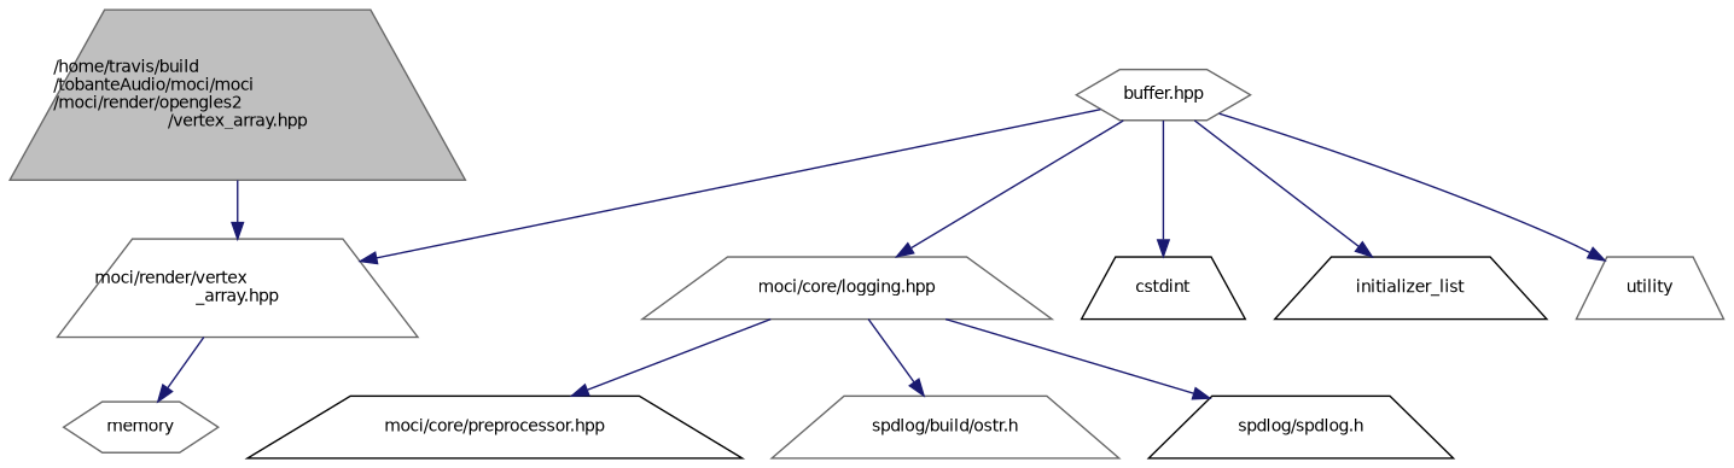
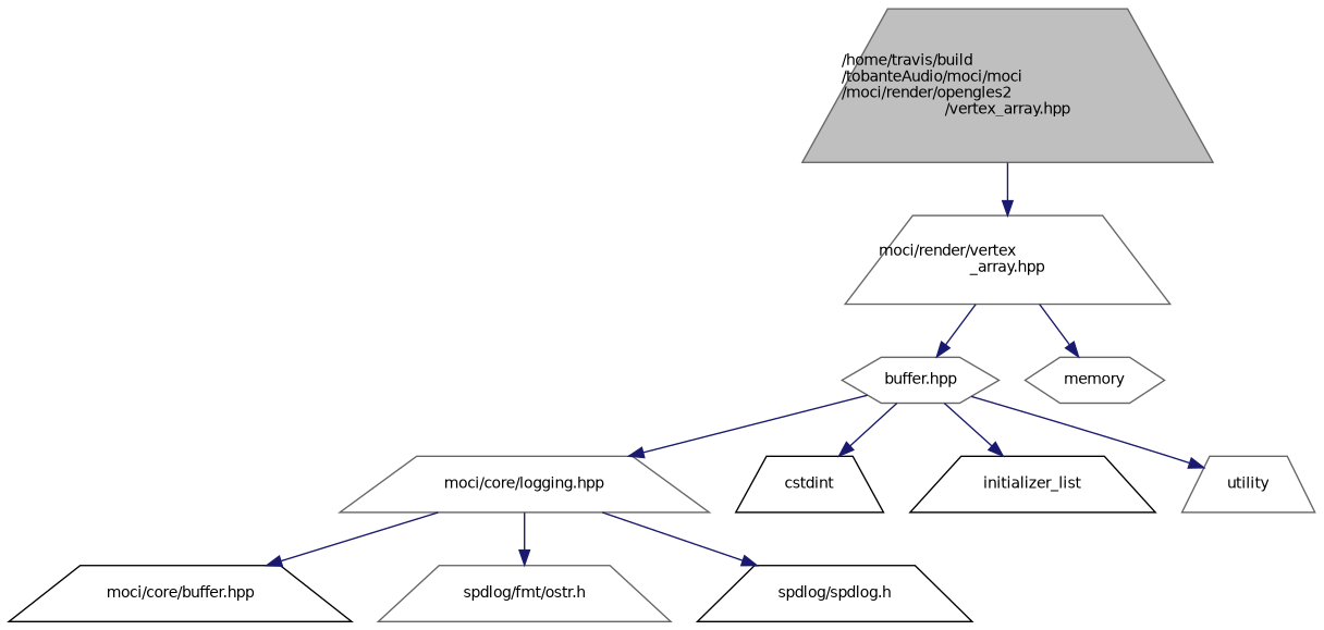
  digraph {
    node [color=gray40 fillcolor=white fontname=Helvetica fontsize=10 shape=trapezium style=filled]
    edge [color=midnightblue fontname=Helvetica fontsize=10 labelfontname=Helvetica labelfontsize=10 style=solid]
    n1 [fillcolor=grey75 fontcolor=black height=0.2 label="/home/travis/build\l/tobanteAudio/moci/moci\l/moci/render/opengles2\l/vertex_array.hpp" width=0.4]
    n2 [height=0.2 label="moci/render/vertex\l_array.hpp" width=0.4]
    n3 [height=0.2 label="buffer.hpp" shape=hexagon width=0.4]
    n4 [height=0.2 label=memory shape=hexagon width=0.4]
    n5 [height=0.2 label="moci/core/logging.hpp" width=0.4]
    n6 [color=black height=0.2 label=cstdint width=0.4]
    n7 [color=black height=0.2 label=initializer_list width=0.4]
    n8 [height=0.2 label=utility width=0.4]
-   n9 [color=black height=0.2 label="moci/core/preprocessor.hpp" width=0.4]
-   n10 [height=0.2 label="spdlog/build/ostr.h" width=0.4]
+   n9 [color=black height=0.2 label="moci/core/buffer.hpp" width=0.4]
+   n10 [height=0.2 label="spdlog/fmt/ostr.h" width=0.4]
    n11 [color=black height=0.2 label="spdlog/spdlog.h" width=0.4]
    n1 -> n2
-   n3 -> n2
+   n2 -> n3
    n2 -> n4
    n3 -> n5
    n3 -> n6
    n3 -> n7
    n3 -> n8
    n5 -> n9
    n5 -> n10
    n5 -> n11
  }
